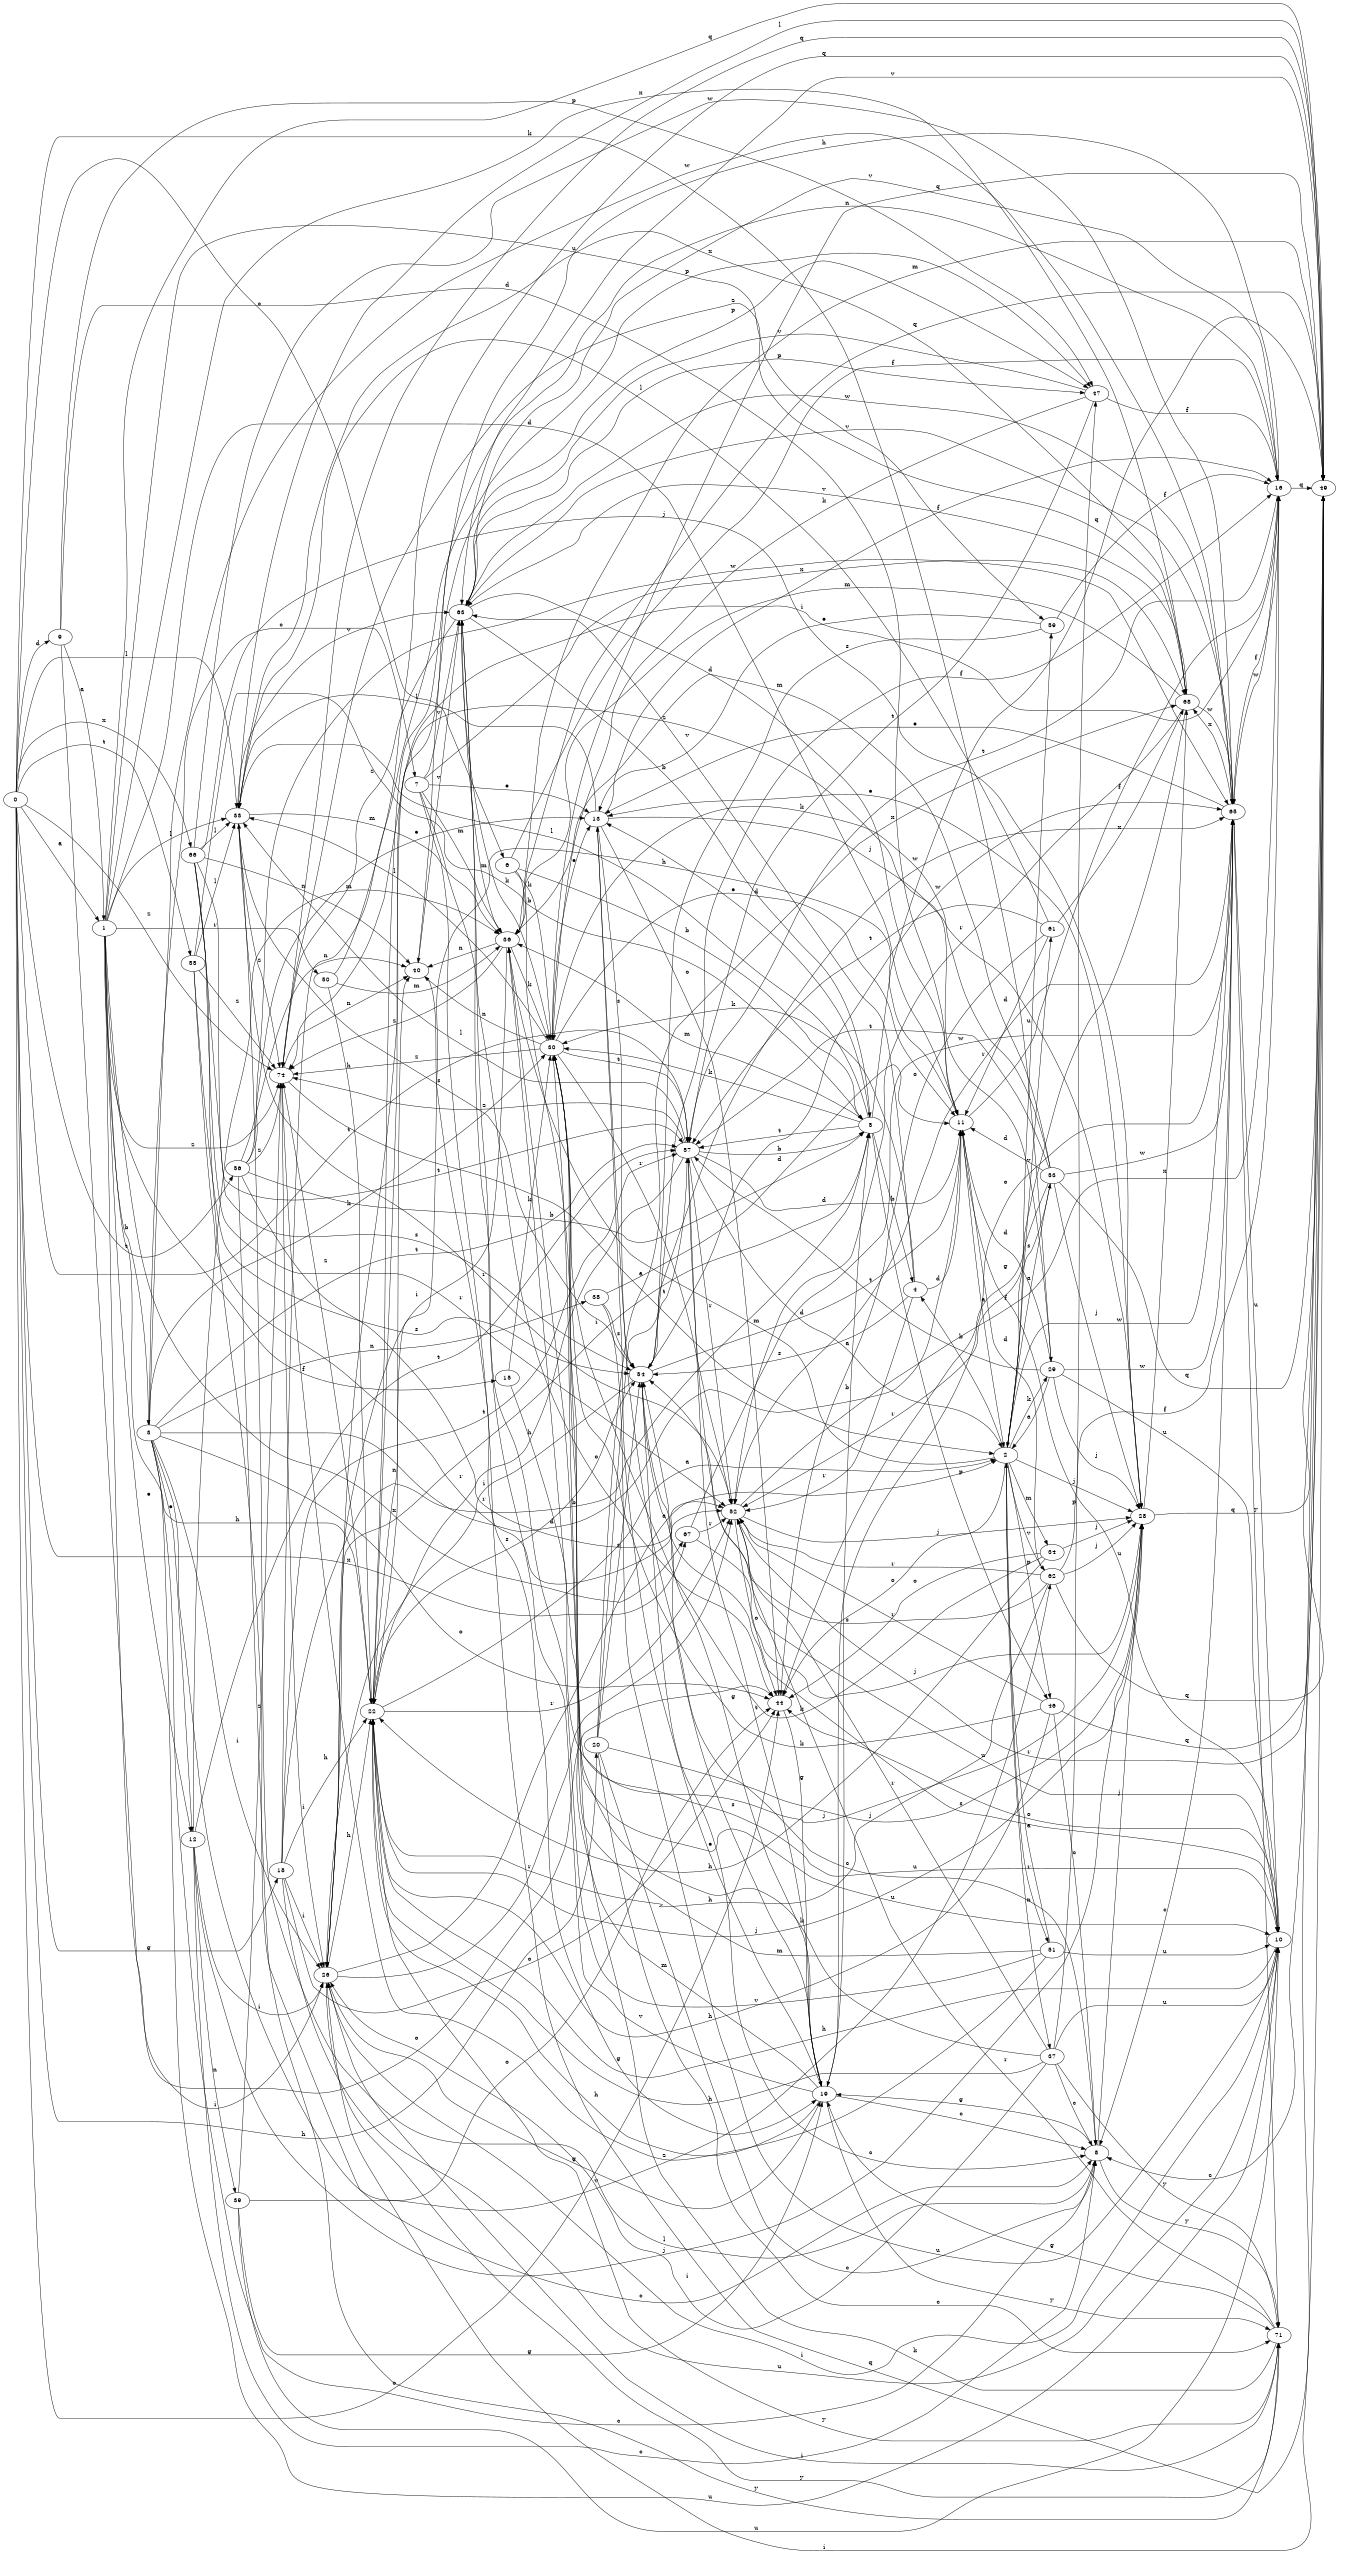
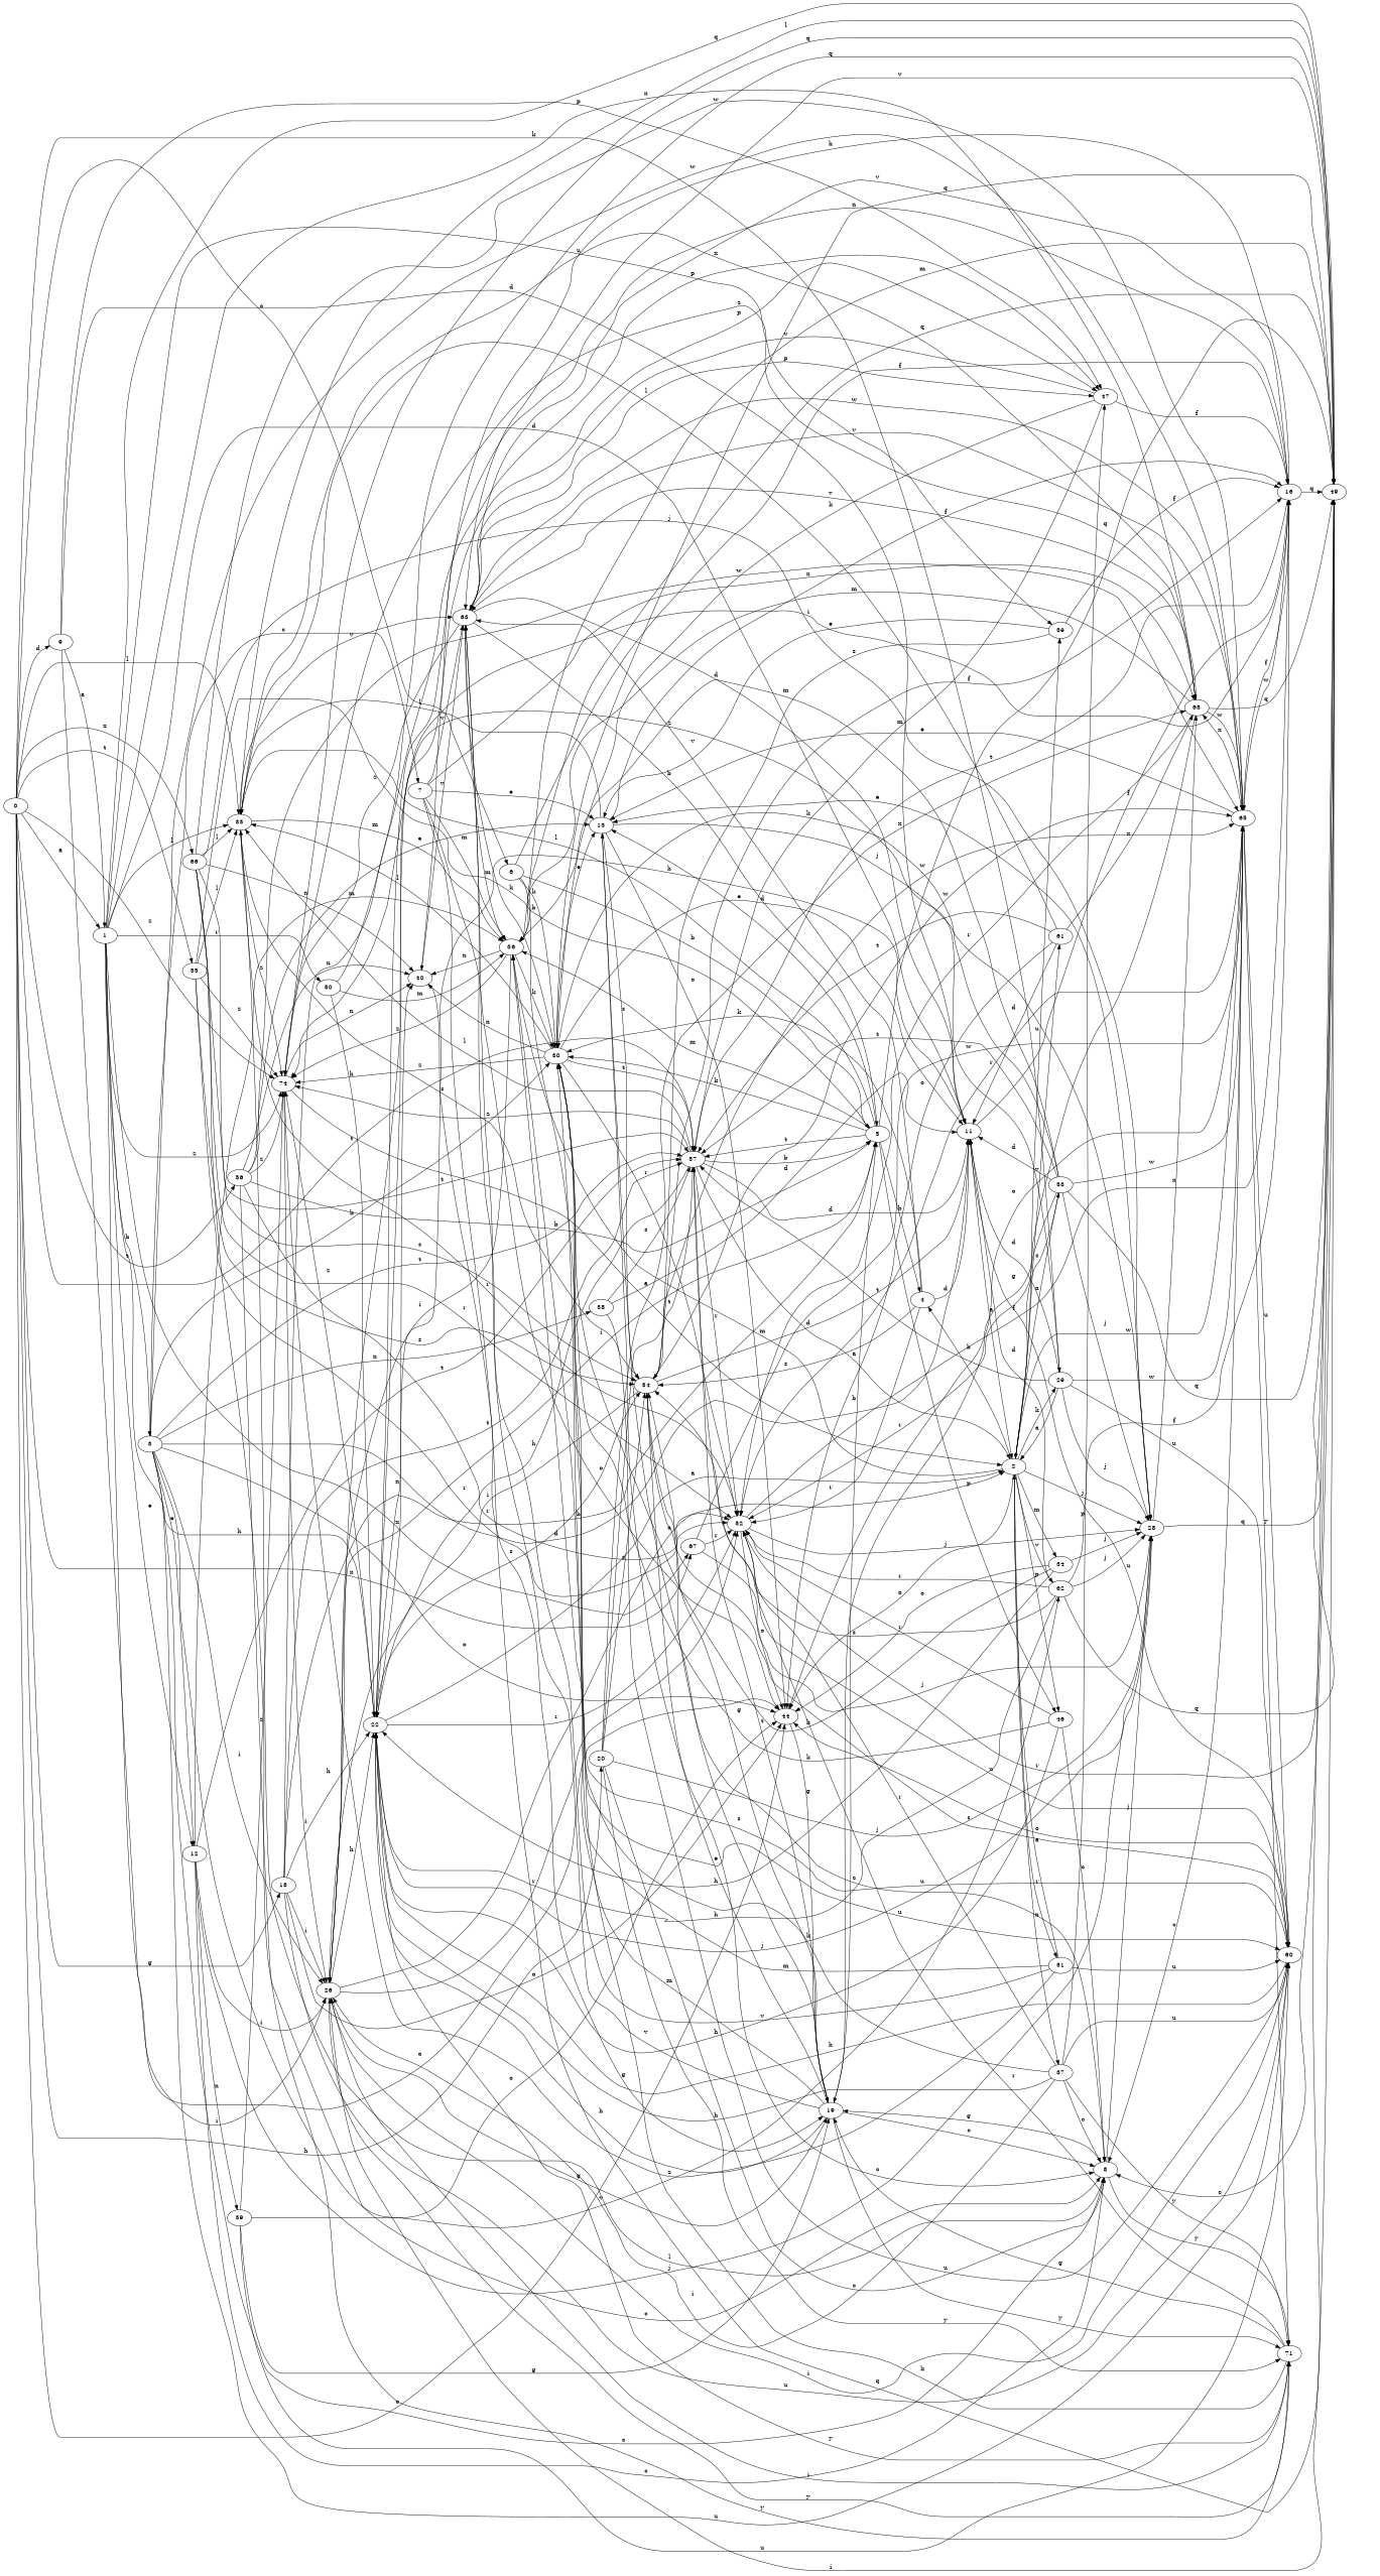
  strict digraph {
    rankdir=LR
    0
    1
    6
    9
    18
    20
    29
    33
    44
    55
    56
    57
    66
    67
    74
    3
    11
    12
-   15
    22
    26
    49
    50
    59
    68
    30
-   60 [label=10]
+   60
    5
    16
    47
    28
    65
    8
    54
    71
    2
    36
    52
    63
    19
    13
    40
    62
    7
    38
    39
    4
    34
    37
    46
    51
    53
    61
    0 -> 1 [label=a]
    0 -> 6 [label=c]
    0 -> 9 [label=d]
    0 -> 18 [label=g]
    0 -> 20 [label=h]
    0 -> 29 [label=k]
    0 -> 33 [label=l]
    0 -> 44 [label=o]
    0 -> 55 [label=t]
    0 -> 56 [label=t]
    0 -> 57 [label=t]
    0 -> 66 [label=x]
    0 -> 67 [label=x]
    0 -> 74 [label=z]
    1 -> 33 [label=l]
    1 -> 67 [label=x]
    1 -> 74 [label=z]
    1 -> 3 [label=b]
    1 -> 11 [label=d]
    1 -> 12 [label=e]
-   1 -> 15 [label=f]
    1 -> 22 [label=h]
    1 -> 26 [label=i]
    1 -> 49 [label=q]
    1 -> 50 [label=r]
    1 -> 59 [label=u]
    1 -> 68 [label=x]
    6 -> 30 [label=k]
    6 -> 60 [label=u]
    6 -> 5 [label=b]
    6 -> 16 [label=f]
    9 -> 1 [label=a]
    9 -> 44 [label=o]
    9 -> 11 [label=d]
    9 -> 47 [label=p]
    18 -> 44 [label=o]
    18 -> 57 [label=t]
    18 -> 22 [label=h]
    18 -> 26 [label=i]
    18 -> 60 [label=u]
    18 -> 5 [label=b]
    18 -> 47 [label=p]
    20 -> 68 [label=x]
    20 -> 28 [label=j]
    20 -> 65 [label=w]
    20 -> 8 [label=c]
    20 -> 54 [label=s]
-   20 -> 71 [label=c]
+   20 -> 71 [label=y]
    29 -> 57 [label=t]
    29 -> 74 [label=z]
    29 -> 11 [label=d]
    29 -> 60 [label=u]
    29 -> 28 [label=j]
    29 -> 65 [label=w]
    29 -> 2 [label=a]
    33 -> 74 [label=z]
    33 -> 68 [label=x]
    33 -> 54 [label=s]
    33 -> 36 [label=m]
    33 -> 52 [label=r]
    33 -> 63 [label=v]
    44 -> 19 [label=g]
    55 -> 33 [label=l]
    55 -> 74 [label=z]
    55 -> 5 [label=b]
    55 -> 54 [label=s]
    55 -> 52 [label=r]
    56 -> 74 [label=z]
    56 -> 5 [label=b]
    56 -> 65 [label=w]
    56 -> 71 [label=y]
    56 -> 52 [label=r]
    56 -> 13 [label=e]
    56 -> 40 [label=n]
    57 -> 33 [label=l]
    57 -> 74 [label=z]
    57 -> 11 [label=d]
    57 -> 22 [label=h]
    57 -> 60 [label=u]
    57 -> 5 [label=b]
    57 -> 2 [label=a]
    57 -> 52 [label=r]
    66 -> 33 [label=l]
    66 -> 57 [label=t]
    66 -> 28 [label=j]
    66 -> 65 [label=w]
    66 -> 8 [label=c]
    66 -> 54 [label=s]
    66 -> 52 [label=r]
    66 -> 40 [label=n]
    67 -> 28 [label=j]
    67 -> 65 [label=w]
    67 -> 52 [label=r]
    74 -> 26 [label=i]
    74 -> 49 [label=q]
    74 -> 2 [label=a]
    74 -> 40 [label=n]
    3 -> 44 [label=o]
    3 -> 57 [label=t]
    3 -> 11 [label=d]
    3 -> 12 [label=e]
    3 -> 26 [label=i]
    3 -> 30 [label=k]
    3 -> 60 [label=u]
    3 -> 65 [label=w]
    3 -> 8 [label=c]
    3 -> 62 [label=v]
    3 -> 7 [label=c]
    3 -> 38 [label=n]
    11 -> 22 [label=h]
    11 -> 60 [label=u]
    11 -> 16 [label=f]
    11 -> 2 [label=a]
    12 -> 57 [label=t]
    12 -> 26 [label=i]
    12 -> 28 [label=j]
    12 -> 8 [label=c]
    12 -> 36 [label=m]
    12 -> 39 [label=n]
-   15 -> 30 [label=k]
-   15 -> 28 [label=j]
    22 -> 74 [label=z]
    22 -> 47 [label=p]
    22 -> 28 [label=j]
    22 -> 54 [label=s]
    22 -> 71 [label=y]
    22 -> 2 [label=a]
    22 -> 52 [label=r]
    22 -> 40 [label=n]
    26 -> 22 [label=h]
    26 -> 71 [label=y]
    26 -> 2 [label=a]
    26 -> 52 [label=r]
    26 -> 19 [label=g]
    49 -> 33 [label=l]
    49 -> 26 [label=i]
    49 -> 8 [label=c]
    49 -> 36 [label=m]
    49 -> 52 [label=r]
    49 -> 63 [label=v]
    50 -> 22 [label=h]
    50 -> 49 [label=q]
    50 -> 36 [label=m]
    59 -> 16 [label=f]
    59 -> 54 [label=s]
    59 -> 13 [label=e]
    68 -> 74 [label=z]
    68 -> 65 [label=w]
    68 -> 36 [label=m]
    68 -> 52 [label=r]
    68 -> 63 [label=v]
    68 -> 19 [label=g]
    30 -> 33 [label=l]
    30 -> 57 [label=t]
    30 -> 74 [label=z]
    30 -> 11 [label=d]
    30 -> 49 [label=q]
    30 -> 60 [label=u]
    30 -> 52 [label=r]
    30 -> 13 [label=e]
    30 -> 40 [label=n]
    60 -> 44 [label=o]
    60 -> 22 [label=h]
    60 -> 26 [label=i]
    60 -> 54 [label=s]
    5 -> 33 [label=l]
    5 -> 57 [label=t]
    5 -> 26 [label=i]
    5 -> 49 [label=q]
    5 -> 30 [label=k]
    5 -> 36 [label=m]
    5 -> 13 [label=e]
    5 -> 4 [label=b]
    5 -> 46 [label=p]
    16 -> 57 [label=t]
    16 -> 22 [label=h]
    16 -> 26 [label=i]
    16 -> 49 [label=q]
    16 -> 65 [label=w]
    16 -> 63 [label=v]
    16 -> 40 [label=n]
-   47 -> 57 [label=t]
+   47 -> 57 [label=m]
    47 -> 30 [label=k]
    47 -> 16 [label=f]
    47 -> 63 [label=v]
    28 -> 49 [label=q]
    28 -> 68 [label=x]
    28 -> 13 [label=e]
    65 -> 44 [label=o]
    65 -> 68 [label=x]
    65 -> 60 [label=u]
    65 -> 16 [label=f]
    65 -> 8 [label=c]
    65 -> 71 [label=y]
    65 -> 52 [label=r]
    65 -> 63 [label=v]
    65 -> 13 [label=e]
    8 -> 33 [label=l]
    8 -> 28 [label=j]
    8 -> 71 [label=y]
    8 -> 19 [label=g]
    54 -> 57 [label=t]
    54 -> 11 [label=d]
    54 -> 26 [label=i]
    54 -> 16 [label=f]
    54 -> 65 [label=w]
    54 -> 8 [label=c]
    54 -> 19 [label=g]
    71 -> 26 [label=i]
    71 -> 30 [label=k]
    71 -> 52 [label=r]
    71 -> 19 [label=g]
    2 -> 29 [label=k]
    2 -> 44 [label=o]
    2 -> 59 [label=u]
    2 -> 28 [label=j]
    2 -> 65 [label=w]
    2 -> 36 [label=m]
    2 -> 62 [label=v]
    2 -> 4 [label=b]
    2 -> 34 [label=m]
    2 -> 37 [label=n]
    2 -> 46 [label=p]
    2 -> 51 [label=r]
    2 -> 53 [label=s]
    2 -> 61 [label=v]
    36 -> 74 [label=z]
    36 -> 26 [label=i]
    36 -> 49 [label=q]
    36 -> 30 [label=k]
    36 -> 40 [label=n]
    52 -> 44 [label=o]
    52 -> 16 [label=f]
    52 -> 28 [label=j]
    63 -> 74 [label=z]
    63 -> 11 [label=d]
    63 -> 30 [label=k]
    63 -> 5 [label=b]
    63 -> 47 [label=p]
    63 -> 65 [label=w]
    63 -> 36 [label=m]
    19 -> 57 [label=t]
    19 -> 22 [label=h]
    19 -> 5 [label=b]
    19 -> 8 [label=c]
    19 -> 54 [label=s]
    19 -> 71 [label=y]
    19 -> 36 [label=m]
    19 -> 63 [label=v]
    19 -> 13 [label=e]
    13 -> 33 [label=l]
    13 -> 44 [label=o]
    13 -> 16 [label=f]
    13 -> 28 [label=j]
    13 -> 8 [label=c]
    13 -> 54 [label=s]
    40 -> 63 [label=v]
    40 -> 19 [label=g]
    62 -> 11 [label=d]
    62 -> 22 [label=h]
    62 -> 49 [label=q]
    62 -> 16 [label=f]
    62 -> 28 [label=j]
    62 -> 54 [label=s]
    62 -> 52 [label=r]
    7 -> 44 [label=o]
    7 -> 49 [label=q]
    7 -> 68 [label=x]
    7 -> 36 [label=m]
    7 -> 63 [label=v]
    7 -> 13 [label=e]
    38 -> 11 [label=d]
    38 -> 60 [label=u]
-   38 -> 54 [label=s]
+   38 -> 57 [label=s]
    39 -> 44 [label=o]
    39 -> 74 [label=z]
    39 -> 60 [label=u]
    39 -> 19 [label=g]
    4 -> 11 [label=d]
    4 -> 30 [label=k]
    4 -> 54 [label=s]
    4 -> 52 [label=r]
    4 -> 63 [label=v]
    34 -> 44 [label=o]
    34 -> 22 [label=h]
    34 -> 30 [label=k]
    34 -> 28 [label=j]
    37 -> 22 [label=h]
    37 -> 26 [label=i]
    37 -> 30 [label=k]
    37 -> 60 [label=u]
    37 -> 47 [label=p]
    37 -> 8 [label=c]
    37 -> 71 [label=y]
    37 -> 52 [label=r]
    46 -> 22 [label=h]
-   46 -> 49 [label=q]
+   68 -> 49 [label=q]
    46 -> 30 [label=k]
    46 -> 8 [label=c]
    46 -> 52 [label=r]
    51 -> 74 [label=z]
    51 -> 60 [label=u]
    51 -> 2 [label=a]
    51 -> 36 [label=m]
    51 -> 63 [label=v]
    53 -> 57 [label=t]
    53 -> 11 [label=d]
    53 -> 49 [label=q]
    53 -> 30 [label=k]
    53 -> 28 [label=j]
    53 -> 65 [label=w]
    53 -> 2 [label=a]
    53 -> 36 [label=m]
    53 -> 52 [label=r]
    61 -> 33 [label=l]
    61 -> 44 [label=o]
    61 -> 57 [label=t]
    61 -> 11 [label=d]
    61 -> 68 [label=x]
  }
